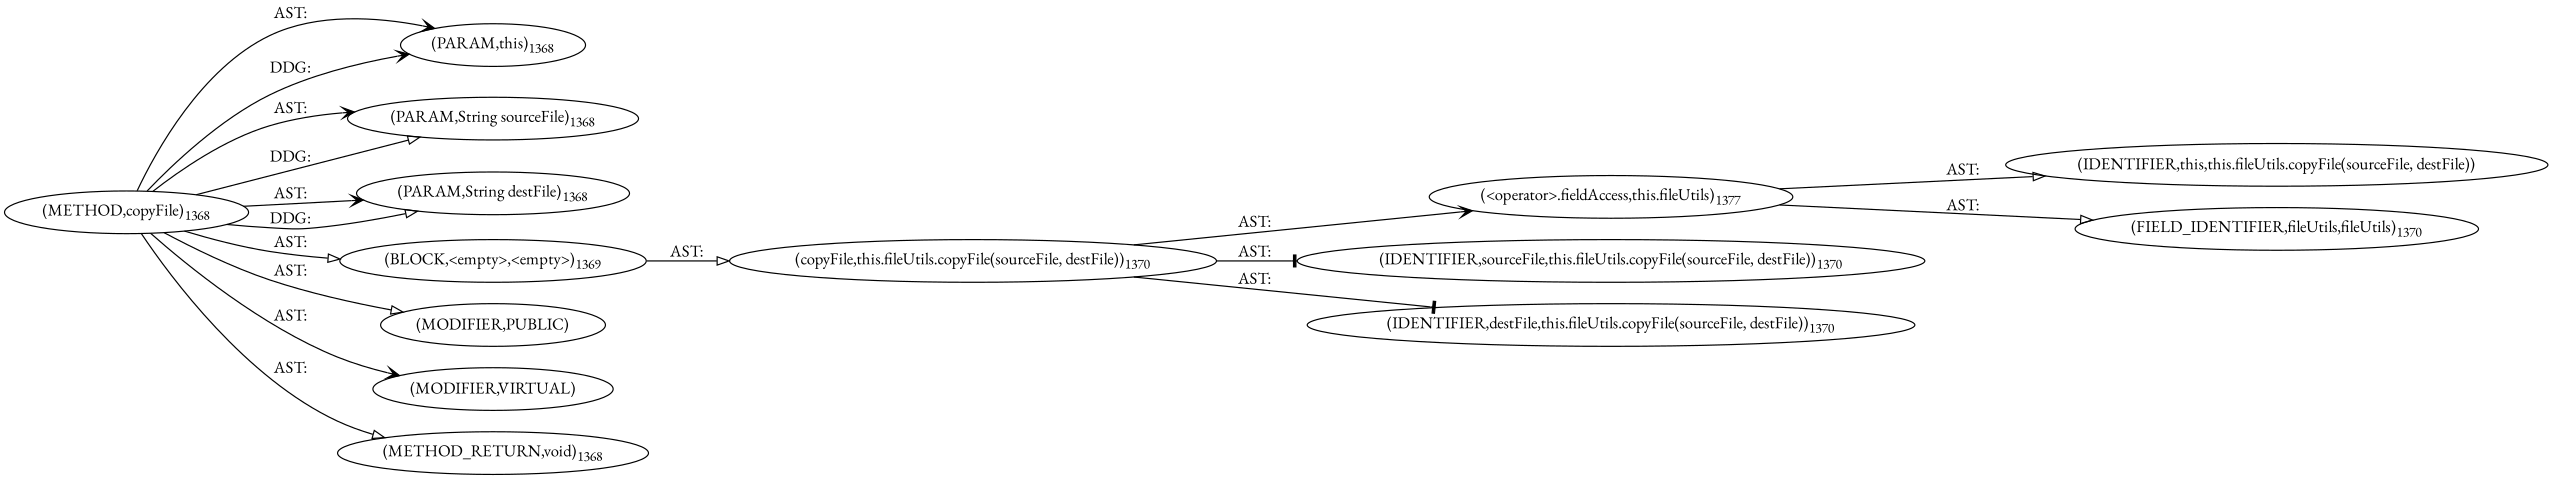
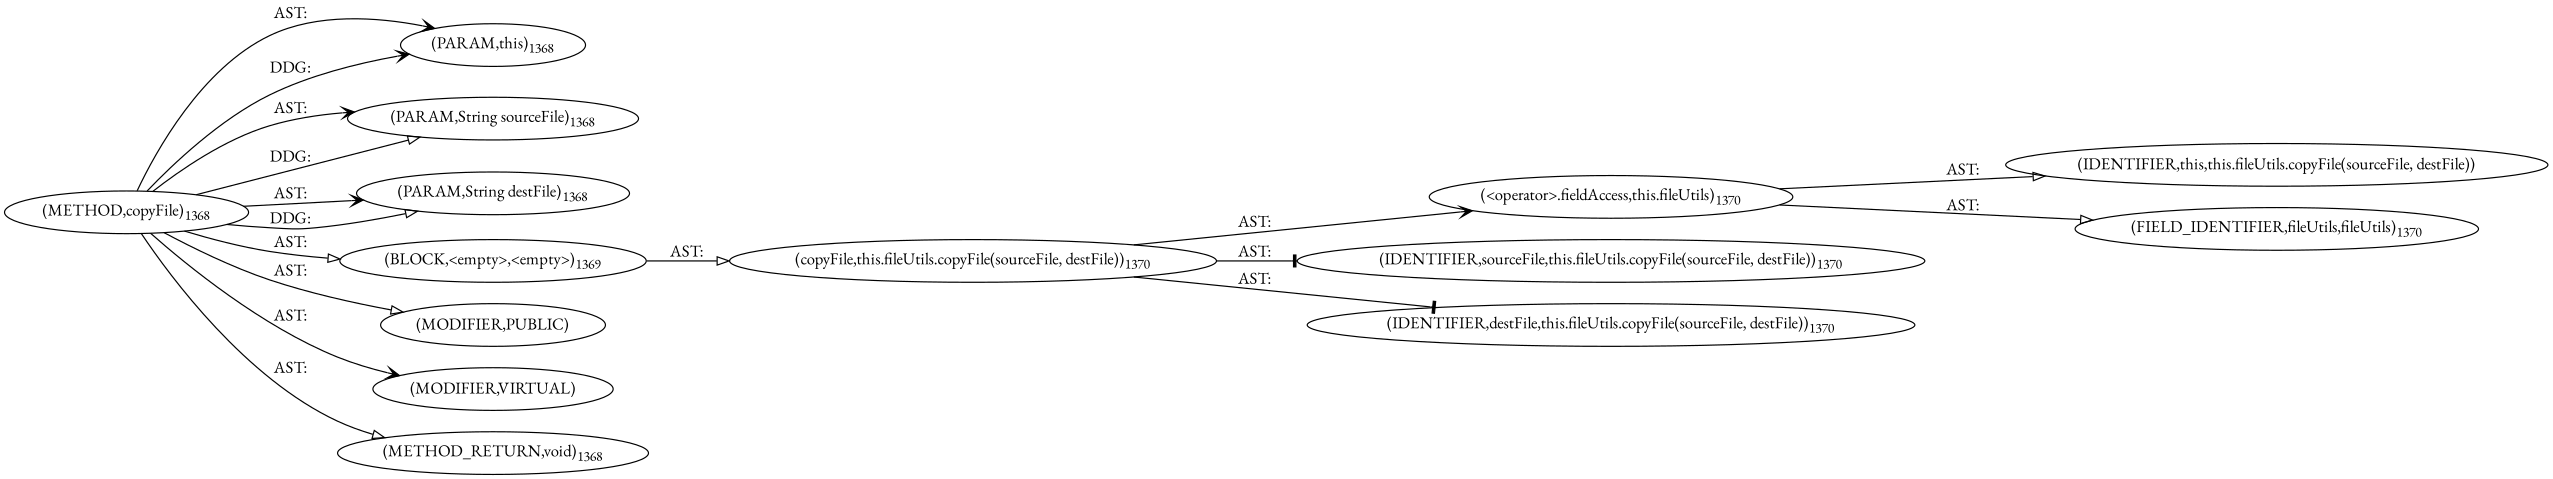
  digraph {
    fontname="EB Garamond"
    rankdir=LR
    node [fontname="EB Garamond"]
    edge [arrowhead=onormal fontname="EB Garamond"]
    n1 [label=<(METHOD,copyFile)<SUB>1368</SUB>>]
    n2 [label=<(PARAM,this)<SUB>1368</SUB>>]
    n3 [label=<(PARAM,String sourceFile)<SUB>1368</SUB>>]
    n4 [label=<(PARAM,String destFile)<SUB>1368</SUB>>]
    n5 [label=<(BLOCK,&lt;empty&gt;,&lt;empty&gt;)<SUB>1369</SUB>>]
    n6 [label=<(MODIFIER,PUBLIC)>]
    n7 [label=<(MODIFIER,VIRTUAL)>]
    n8 [label=<(METHOD_RETURN,void)<SUB>1368</SUB>>]
    n9 [label=<(copyFile,this.fileUtils.copyFile(sourceFile, destFile))<SUB>1370</SUB>>]
-   n10 [label=<(&lt;operator&gt;.fieldAccess,this.fileUtils)<SUB>1377</SUB>>]
+   n10 [label=<(&lt;operator&gt;.fieldAccess,this.fileUtils)<SUB>1370</SUB>>]
    n11 [label=<(IDENTIFIER,sourceFile,this.fileUtils.copyFile(sourceFile, destFile))<SUB>1370</SUB>>]
    n12 [label=<(IDENTIFIER,destFile,this.fileUtils.copyFile(sourceFile, destFile))<SUB>1370</SUB>>]
    n13 [label=<(IDENTIFIER,this,this.fileUtils.copyFile(sourceFile, destFile))>]
    n14 [label=<(FIELD_IDENTIFIER,fileUtils,fileUtils)<SUB>1370</SUB>>]
    n1 -> n2 [arrowhead=vee label="AST: "]
    n1 -> n2 [arrowhead=vee label="DDG: "]
    n1 -> n3 [arrowhead=vee label="AST: "]
    n1 -> n3 [label="DDG: "]
    n1 -> n4 [arrowhead=vee label="AST: "]
    n1 -> n4 [label="DDG: "]
    n1 -> n5 [label="AST: "]
    n1 -> n6 [label="AST: "]
    n1 -> n7 [arrowhead=vee label="AST: "]
    n1 -> n8 [label="AST: "]
    n5 -> n9 [label="AST: "]
    n9 -> n10 [arrowhead=vee label="AST: "]
    n9 -> n11 [arrowhead=tee label="AST: "]
    n9 -> n12 [arrowhead=tee label="AST: "]
    n10 -> n13 [label="AST: "]
    n10 -> n14 [label="AST: "]
  }
